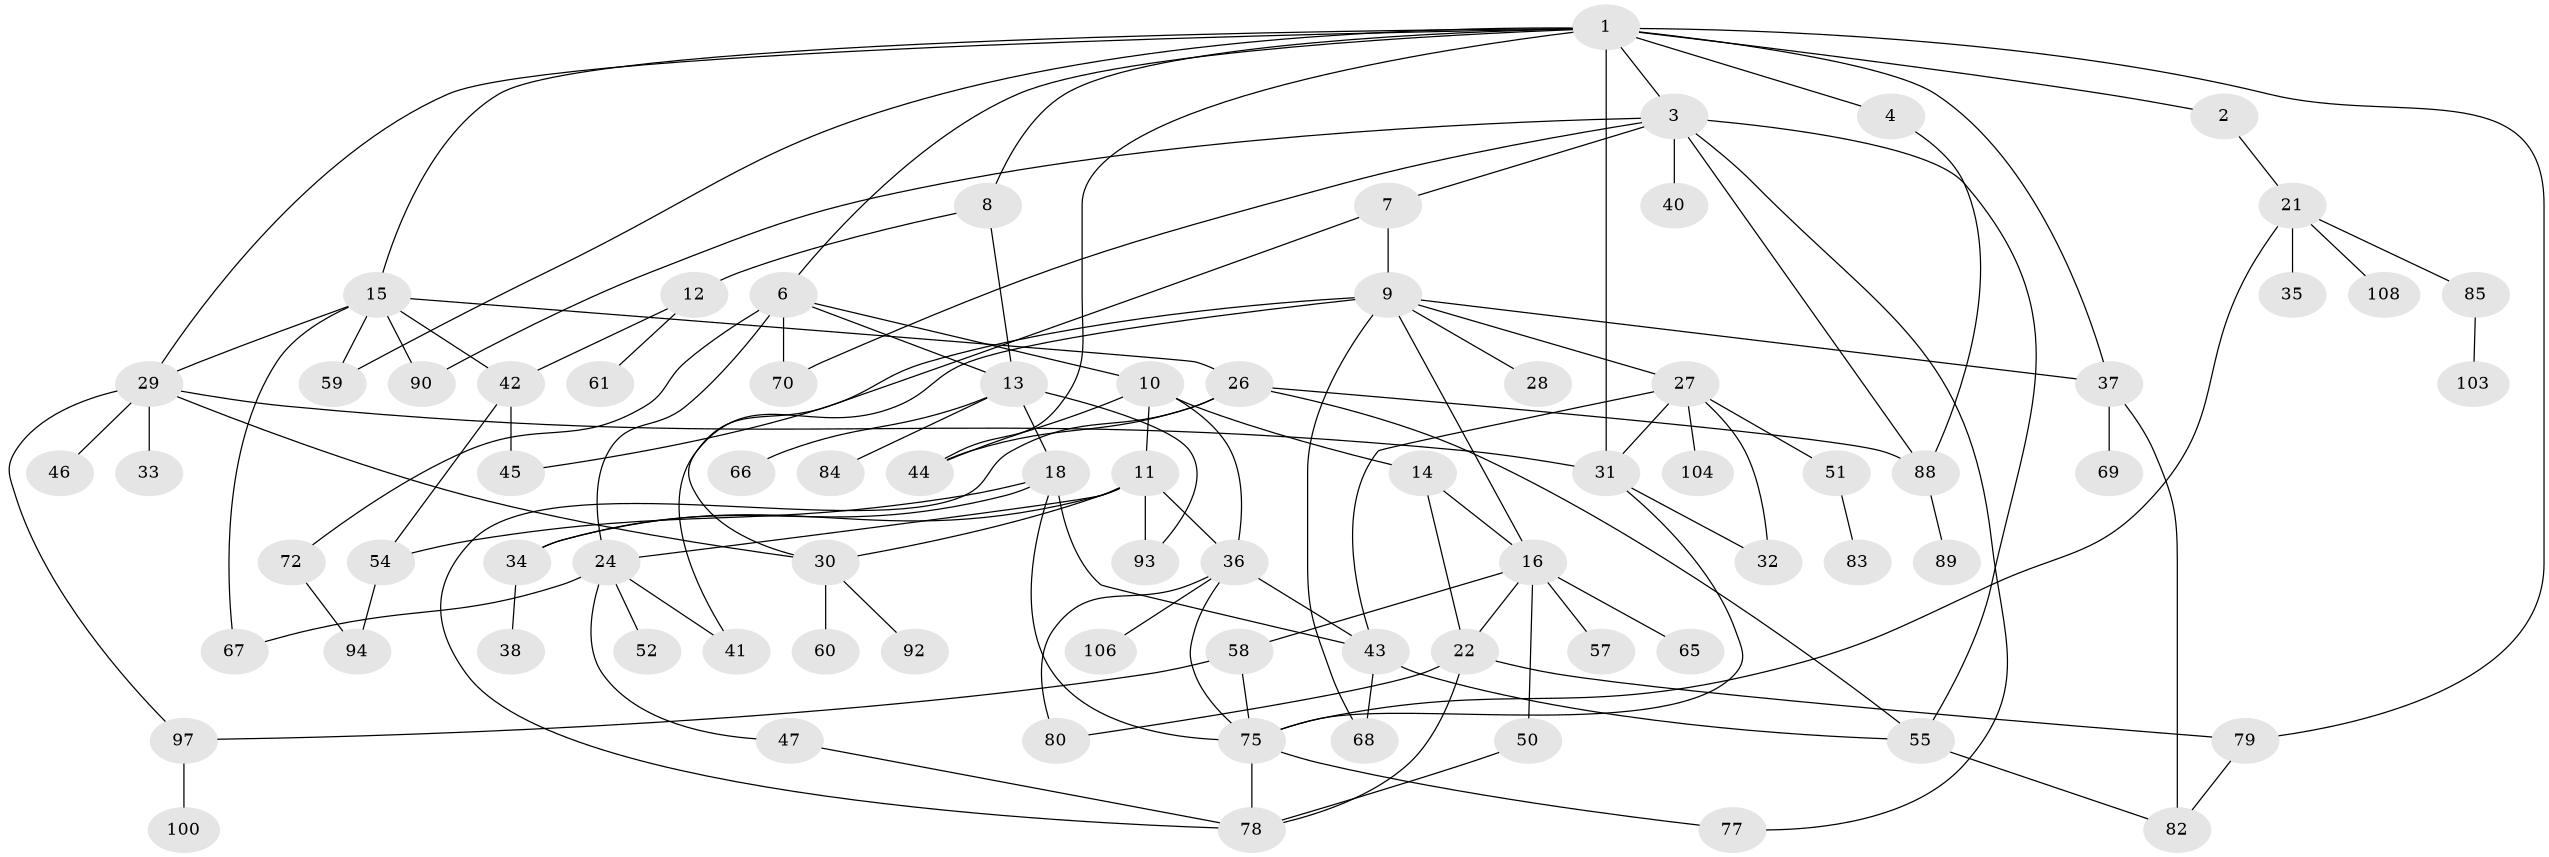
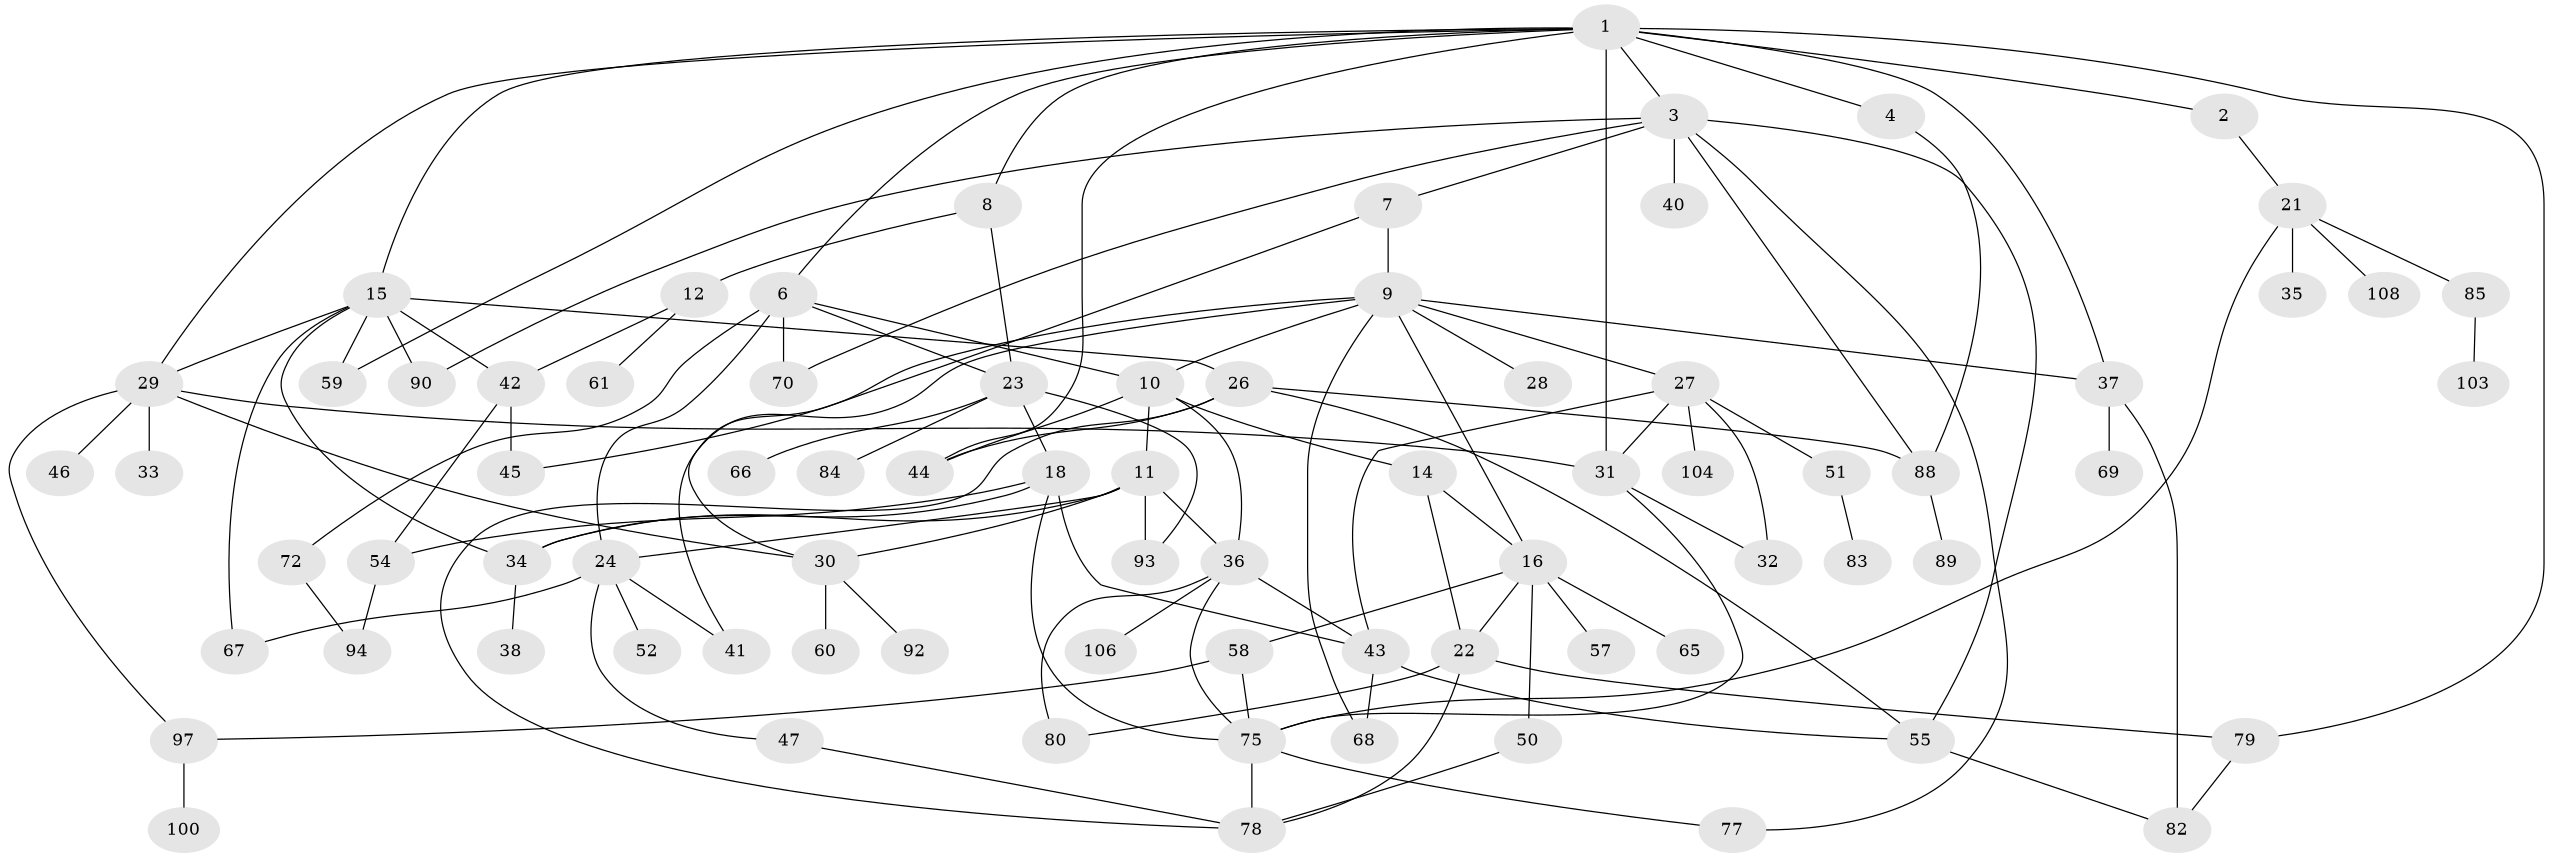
  graph {
    node [color=gray90 style=filled]
    1 [super="+5"]
    2
    3 [super="+25"]
    4
    6 [super="+49"]
    8
    15 [super="+17"]
    29 [super="+102"]
    31 [super="+73"]
    37 [super="+105"]
    44
    59
    79
    21 [super="+101"]
    7 [super="+71"]
    40 [super="+64"]
    55 [super="+86"]
    70
    77
    88 [super="+96"]
    90
    10 [super="+23"]
-   13 [super="+53"]
+   13 [super="+53" label=23]
    24 [super="+62"]
    72
    12
    34 [super="+63"]
    42 [super="+95"]
    26 [super="+74"]
    67
    30 [super="+56"]
    33
    46
    97
    75 [super="+76"]
    32
    69
    82
    35
    85
    108
    9 [super="+20"]
    89
    11 [super="+107"]
    14
    36 [super="+91"]
    93
    18 [super="+39"]
    66
    84
    41
    47
    52
    94
    16 [super="+19"]
    27 [super="+48"]
    28
    45
    68 [super="+109"]
    60
    92
    61
    22
    50
    57 [super="+87"]
    58 [super="+81"]
    65
    43
    51
    104
    80
    106
    38
    54 [super="+99"]
    78 [super="+98"]
    103
    83
    100
    1 -- 2
    1 -- 3
    1 -- 4
    1 -- 6
    1 -- 8
    1 -- 15
    1 -- 29
    1 -- 31 [weight=2]
    1 -- 37
    1 -- 44
    1 -- 59
    1 -- 79
    2 -- 21
    3 -- 7
    3 -- 40
    3 -- 55
    3 -- 70
    3 -- 77
    3 -- 88
    3 -- 90
    4 -- 88
    6 -- 70
    6 -- 10
    6 -- 13
    6 -- 24
    6 -- 72
    8 -- 13
    8 -- 12
    15 -- 29
    15 -- 59
    15 -- 90
+   15 -- 34
    15 -- 42
    15 -- 26
    15 -- 67
    29 -- 31
    29 -- 30
    29 -- 33
    29 -- 46
    29 -- 97
    31 -- 75
    31 -- 32
    37 -- 69
    37 -- 82
    79 -- 82
    21 -- 75
    21 -- 35
    21 -- 85
    21 -- 108
    7 -- 30
    7 -- 9
    55 -- 82
    88 -- 89
    10 -- 44
    10 -- 11
    10 -- 14
    10 -- 36
    13 -- 93
    13 -- 18
    13 -- 66
    13 -- 84
    24 -- 67
    24 -- 41
    24 -- 47
    24 -- 52
    72 -- 94
    12 -- 42
    12 -- 61
    34 -- 38
    42 -- 45
    42 -- 54
    26 -- 44
    26 -- 55
    26 -- 88
    26 -- 78
    30 -- 60
    30 -- 92
    97 -- 100
    75 -- 77
    75 -- 78
    85 -- 103
    9 -- 37
+   9 -- 10
    9 -- 41
    9 -- 16
    9 -- 27
    9 -- 28
    9 -- 45
    9 -- 68
    11 -- 24
    11 -- 34
    11 -- 30
    11 -- 36
    11 -- 93
    14 -- 16
    14 -- 22
    36 -- 75
    36 -- 43
    36 -- 80
    36 -- 106
    18 -- 34
    18 -- 75
    18 -- 43
    18 -- 54
    47 -- 78
    16 -- 22
    16 -- 50
    16 -- 57
    16 -- 58
    16 -- 65
    27 -- 31
    27 -- 32
    27 -- 43
    27 -- 51
    27 -- 104
    22 -- 79
    22 -- 80
    22 -- 78
    50 -- 78
    58 -- 97
    58 -- 75
    43 -- 55
    43 -- 68
    51 -- 83
    54 -- 94
  }
